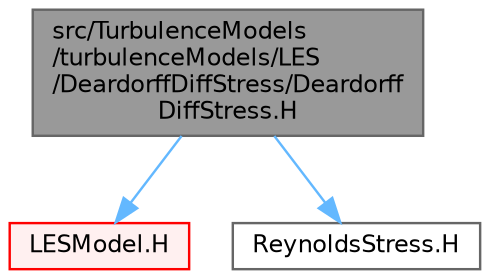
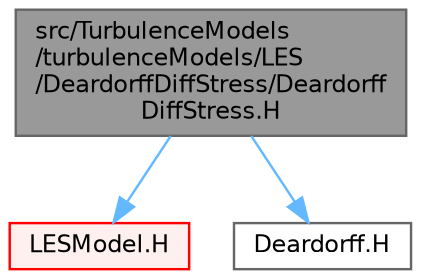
  digraph {
    node [fontname=Helvetica fontsize=10 shape=box style=filled]
    edge [color=steelblue1 fontname=Helvetica fontsize=10 labelfontname=Helvetica labelfontsize=10 style=solid]
    n1 [color=gray40 fillcolor=grey60 fontcolor=black height=0.2 label="src/TurbulenceModels\l/turbulenceModels/LES\l/DeardorffDiffStress/Deardorff\lDiffStress.H" width=0.4]
    n2 [color=red fillcolor="#FFF0F0" height=0.2 label="LESModel.H" width=0.4]
-   n3 [color=grey40 fillcolor=white height=0.2 label="ReynoldsStress.H" width=0.4]
+   n3 [color=grey40 fillcolor=white height=0.2 label="Deardorff.H" width=0.4]
    n1 -> n2
    n1 -> n3
  }
